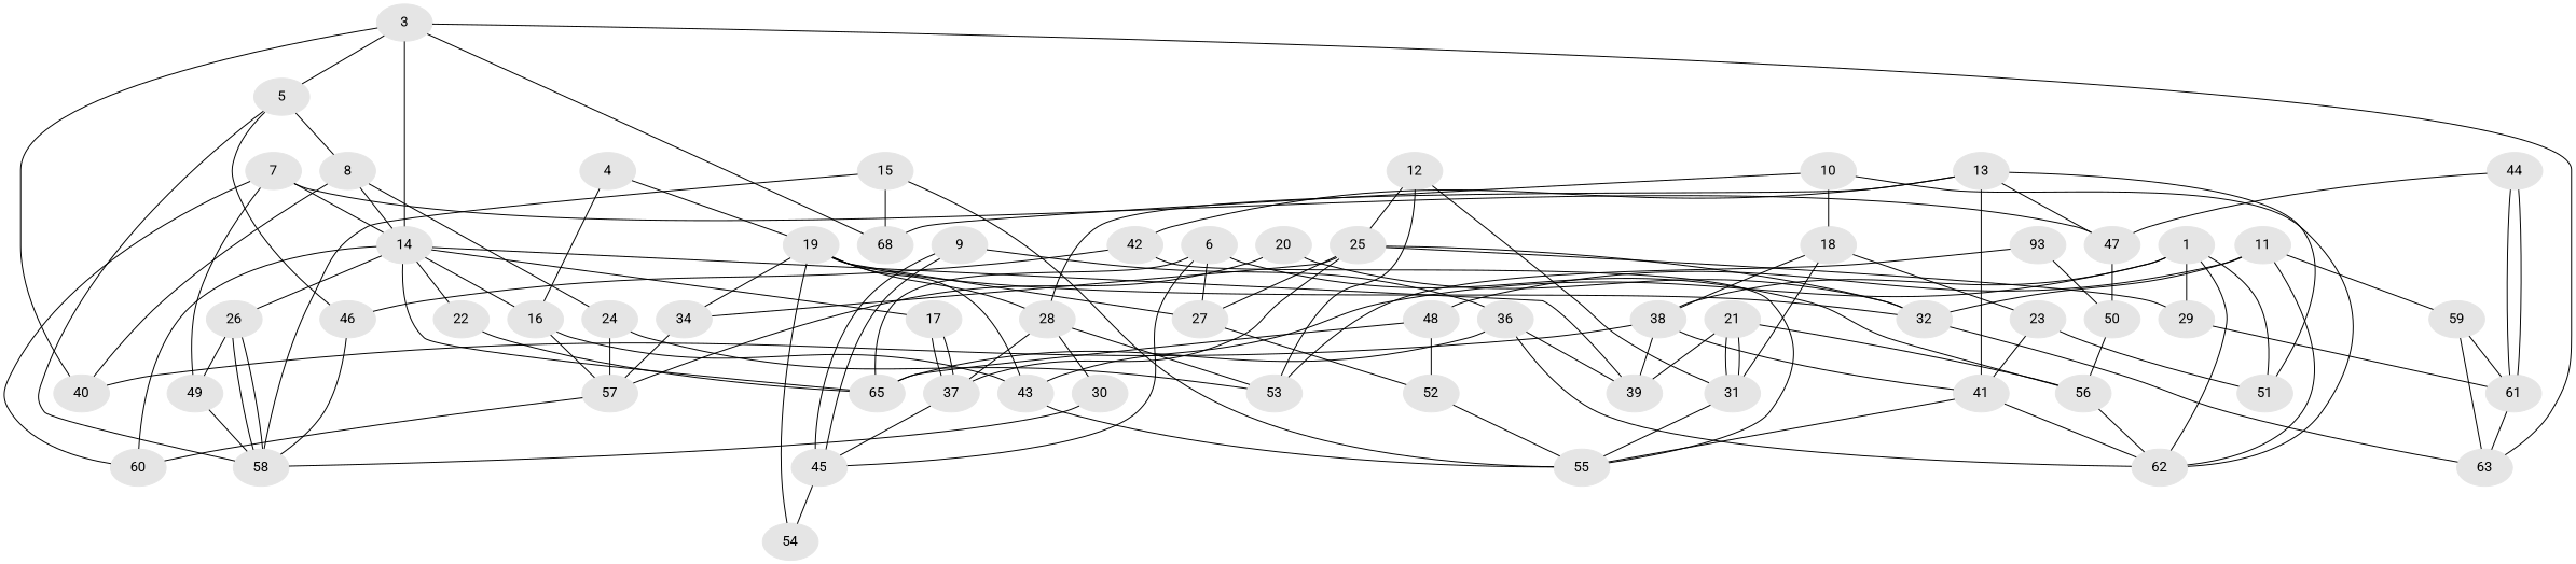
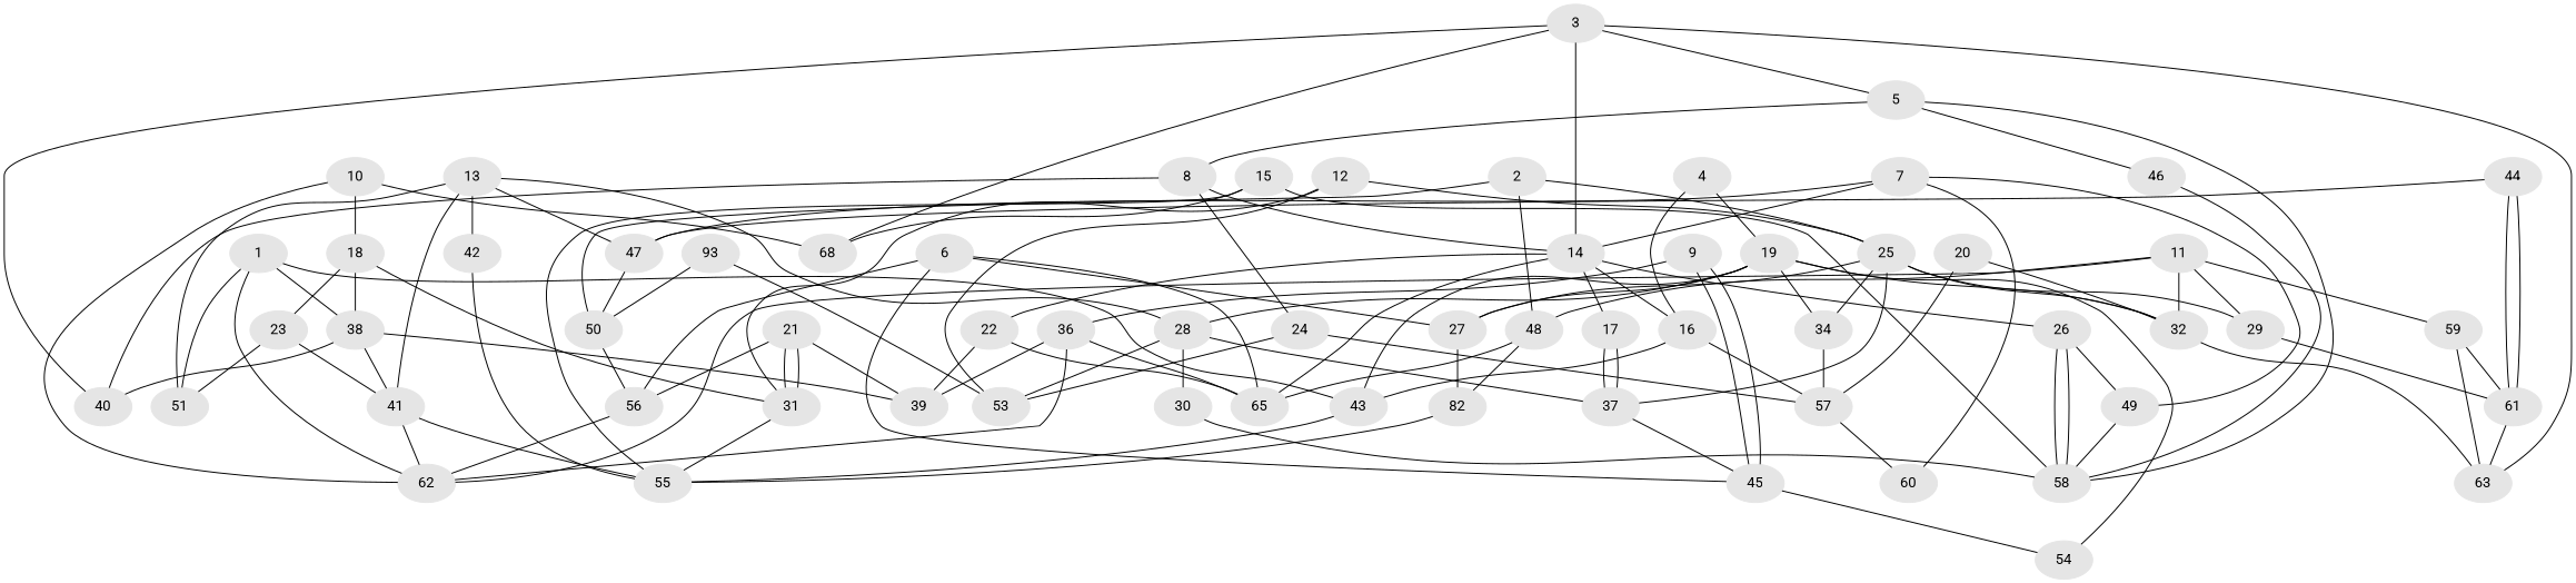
  graph {
    fontname=Roboto
    node [color=gray90 fontname=Roboto style=filled]
    edge [fontname=Roboto]
    1
    29
    38
    43
    51
    62
    61
    40
    41
    39
    55
+   2
    25
    48
    50
    27
    32
    37
    34
    65
-   52
+   52 [label=82]
    56
    3
    5
    14
    63
    n27 [label=68]
    8
    46
    58
    16
    60
    17
    22
    26
    4
    19
    57
    28
    54
    24
    6
    45
    7
    47
    49
    53
    9
    36
    10
    18
    31
    23
    11
    59
    12
    13
    42
    30
    15
    20
    21
    n63 [label=93]
    44
-   1 -- 29
+   11 -- 29
    1 -- 38
    1 -- 43
    1 -- 51
    1 -- 62
    29 -- 61
    38 -- 40
    38 -- 41
    38 -- 39
    43 -- 55
    61 -- 63
    41 -- 62
    41 -- 55
+   2 -- 25
+   2 -- 48
+   2 -- 50
    25 -- 29
    25 -- 27
    25 -- 32
    25 -- 37
    25 -- 34
    48 -- 65
    48 -- 52
    50 -- 56
    27 -- 52
    32 -- 63
    37 -- 45
    34 -- 57
    52 -- 55
    56 -- 62
    3 -- 40
    3 -- 5
    3 -- 14
    3 -- 63
    3 -- n27
    5 -- 8
    5 -- 46
    5 -- 58
-   14 -- 39
+   22 -- 39
    14 -- 65
    14 -- 16
-   14 -- 60
    14 -- 17
    14 -- 22
    14 -- 26
    8 -- 40
    8 -- 14
    8 -- 24
    46 -- 58
    16 -- 43
    16 -- 57
    17 -- 37
    17 -- 37
    22 -- 65
    26 -- 58
    26 -- 58
    26 -- 49
    4 -- 16
    4 -- 19
    19 -- 43
    19 -- 27
    19 -- 32
    19 -- 34
    19 -- 28
    19 -- 54
    57 -- 60
    28 -- 37
    28 -- 53
    28 -- 30
    24 -- 57
    24 -- 53
    6 -- 27
    6 -- 65
    6 -- 56
    6 -- 45
    45 -- 54
    7 -- 14
    7 -- 60
    7 -- 47
    7 -- 49
    47 -- 50
    49 -- 58
    9 -- 45
    9 -- 45
    9 -- 36
    36 -- 62
    36 -- 39
    36 -- 65
    10 -- 62
    10 -- n27
    10 -- 18
    18 -- 38
    18 -- 31
    18 -- 23
    31 -- 55
    23 -- 51
    23 -- 41
    11 -- 62
    11 -- 48
    11 -- 32
    11 -- 59
    59 -- 61
    59 -- 63
    12 -- 25
    12 -- 53
    12 -- 31
    13 -- 51
    13 -- 41
    13 -- 28
    13 -- 47
    13 -- 42
    42 -- 55
-   42 -- 46
    30 -- 58
    15 -- 55
    15 -- n27
    15 -- 58
    20 -- 32
    20 -- 57
    21 -- 39
    21 -- 56
    21 -- 31
    21 -- 31
    n63 -- 50
    n63 -- 53
    44 -- 61
    44 -- 61
    44 -- 47
  }
